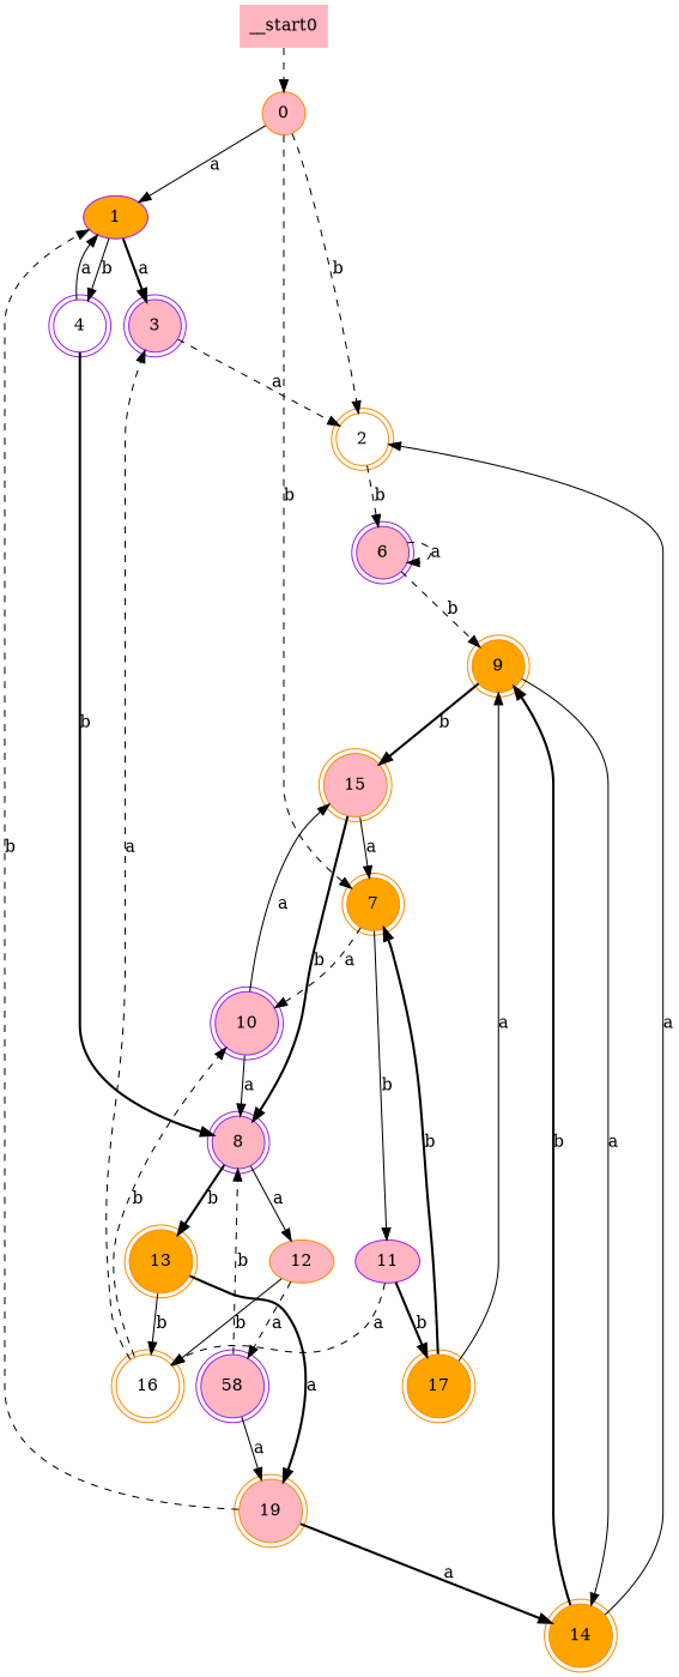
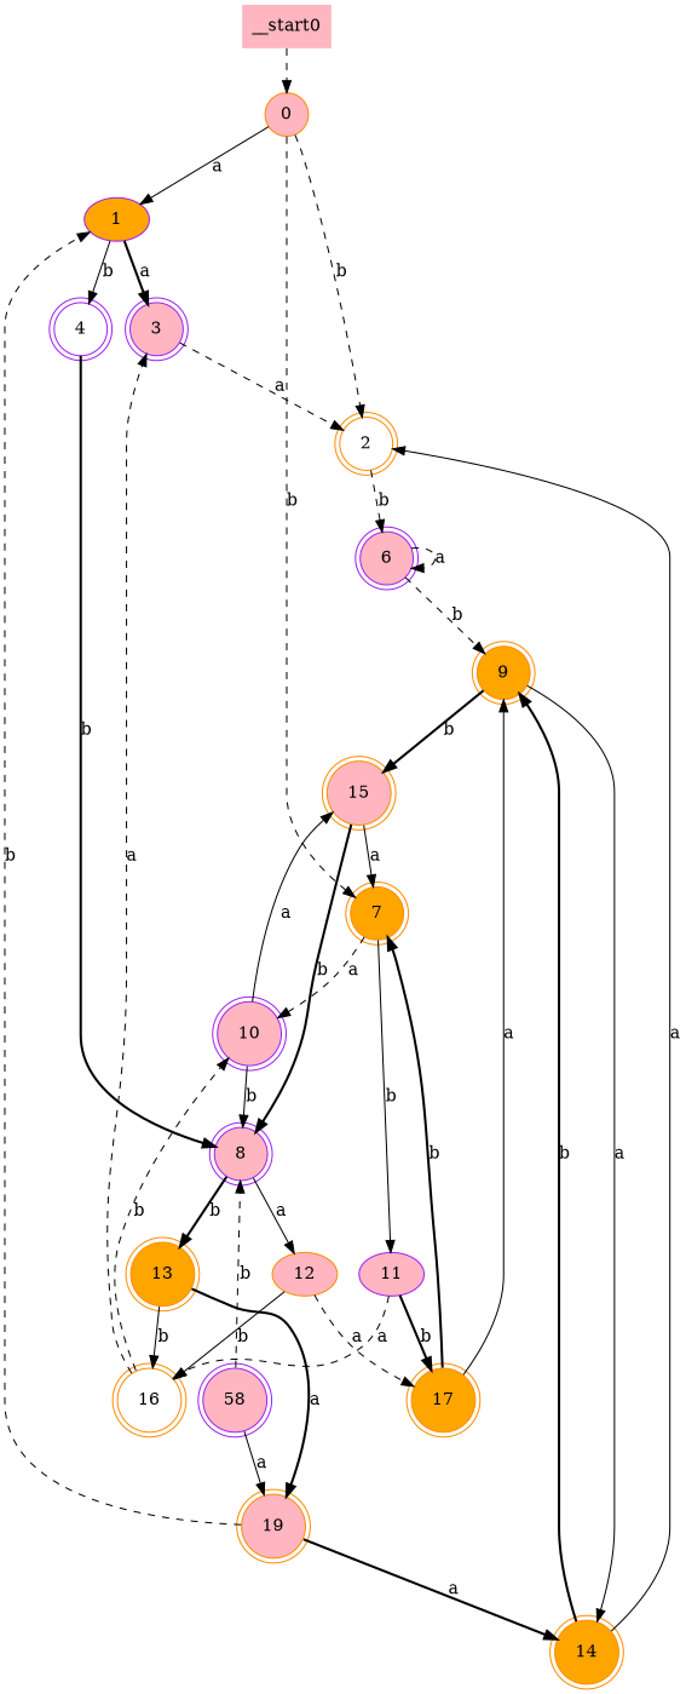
  digraph {
    node [color=darkorange fillcolor=lightpink shape=doublecircle style=filled]
    edge [style=dashed]
    __start0 [shape=none]
    0 [shape=circle]
    1 [color=purple fillcolor=orange shape=""]
    2 [fillcolor=white]
    7 [fillcolor=orange]
    3 [color=purple]
    4 [color=purple fillcolor=white]
    6 [color=purple]
    8 [color=purple]
    9 [fillcolor=orange]
    10 [color=purple]
    11 [color=purple shape=""]
    12 [shape=""]
    13 [fillcolor=orange]
    14 [fillcolor=orange]
    15
    16 [fillcolor=white]
    17 [fillcolor=orange]
    n19 [color=purple label=58]
    19
    __start0 -> 0
    0 -> 1 [label=a style=solid]
    0 -> 2 [label=b]
    0 -> 7 [label=b]
    1 -> 3 [label=a style=bold]
    1 -> 4 [label=b style=solid]
    2 -> 6 [label=b]
    7 -> 10 [label=a]
    7 -> 11 [label=b style=solid]
    3 -> 2 [label=a]
-   4 -> 1 [label=a style=solid]
    4 -> 8 [label=b style=bold]
    6 -> 6 [label=a]
    6 -> 9 [label=b]
    8 -> 12 [label=a style=solid]
    8 -> 13 [label=b style=bold]
    9 -> 14 [label=a style=solid]
    9 -> 15 [label=b style=bold]
-   10 -> 8 [label=a style=solid]
+   10 -> 8 [label=b style=solid]
    10 -> 15 [label=a style=solid]
    11 -> 16 [label=a]
    11 -> 17 [label=b style=bold]
    12 -> 16 [label=b style=solid]
-   12 -> n19 [label=a]
+   12 -> 17 [label=a]
    13 -> 16 [label=b style=solid]
    13 -> 19 [label=a style=bold]
    14 -> 2 [label=a style=solid]
    14 -> 9 [label=b style=bold]
    15 -> 7 [label=a style=solid]
    15 -> 8 [label=b style=bold]
    16 -> 3 [label=a]
    16 -> 10 [label=b]
    17 -> 7 [label=b style=bold]
    17 -> 9 [label=a style=solid]
    n19 -> 8 [label=b]
    n19 -> 19 [label=a style=solid]
    19 -> 1 [label=b]
    19 -> 14 [label=a style=bold]
  }
